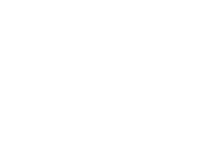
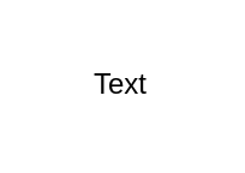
  <mxCell id="0" />
  <mxCell id="1" parent="0" />
+ <mxCell id="2" value="Text" style="text;html=1;strokeColor=none;fillColor=none;align=center;verticalAlign=middle;whiteSpace=wrap;rounded=0;" vertex="1" parent="1"><mxGeometry x="20" y="20" width="60" height="30" as="geometry" /></mxCell>
